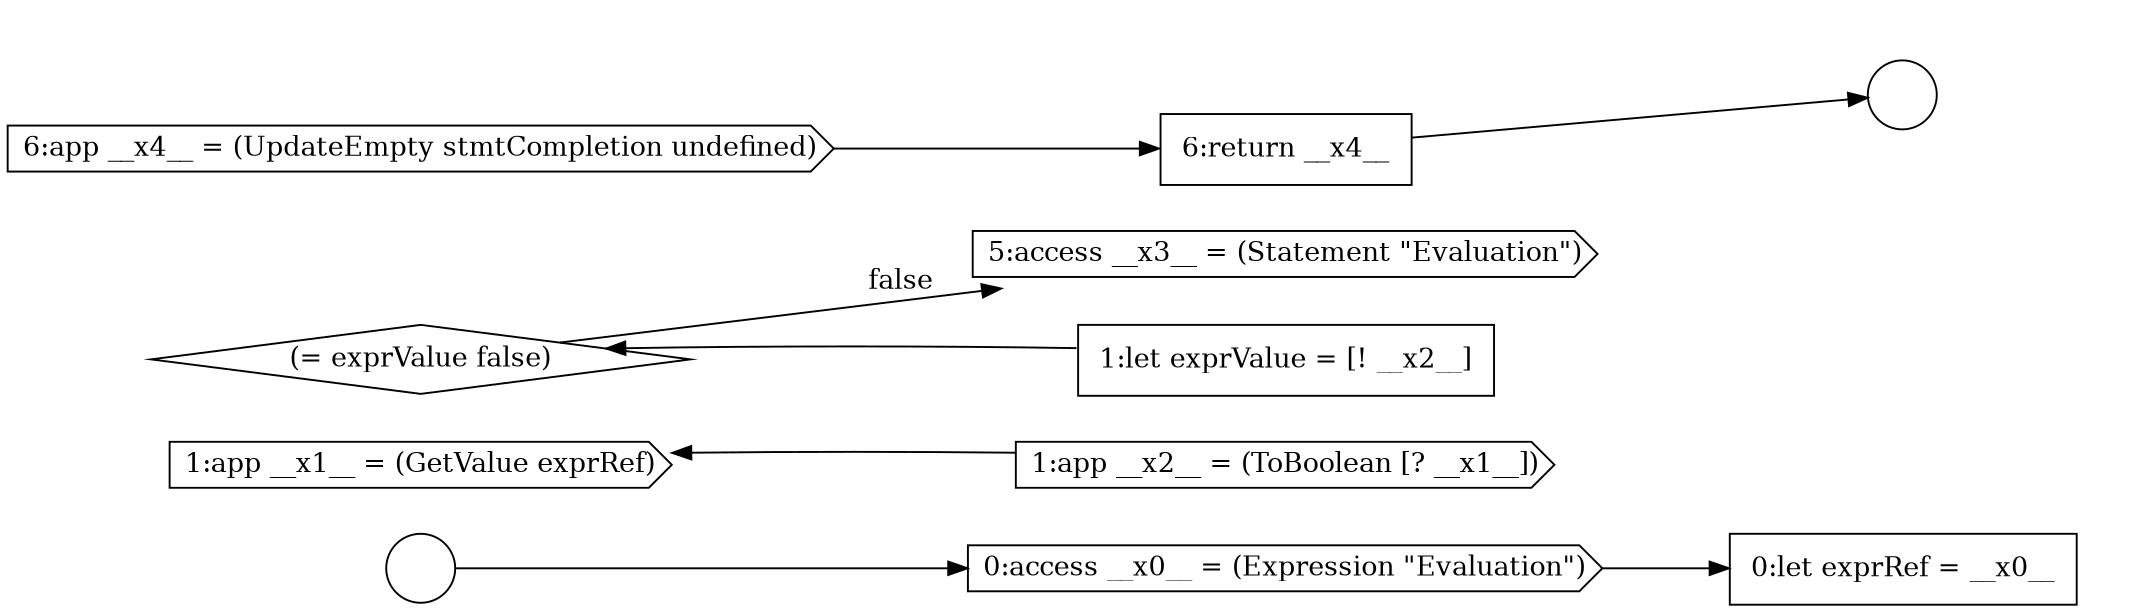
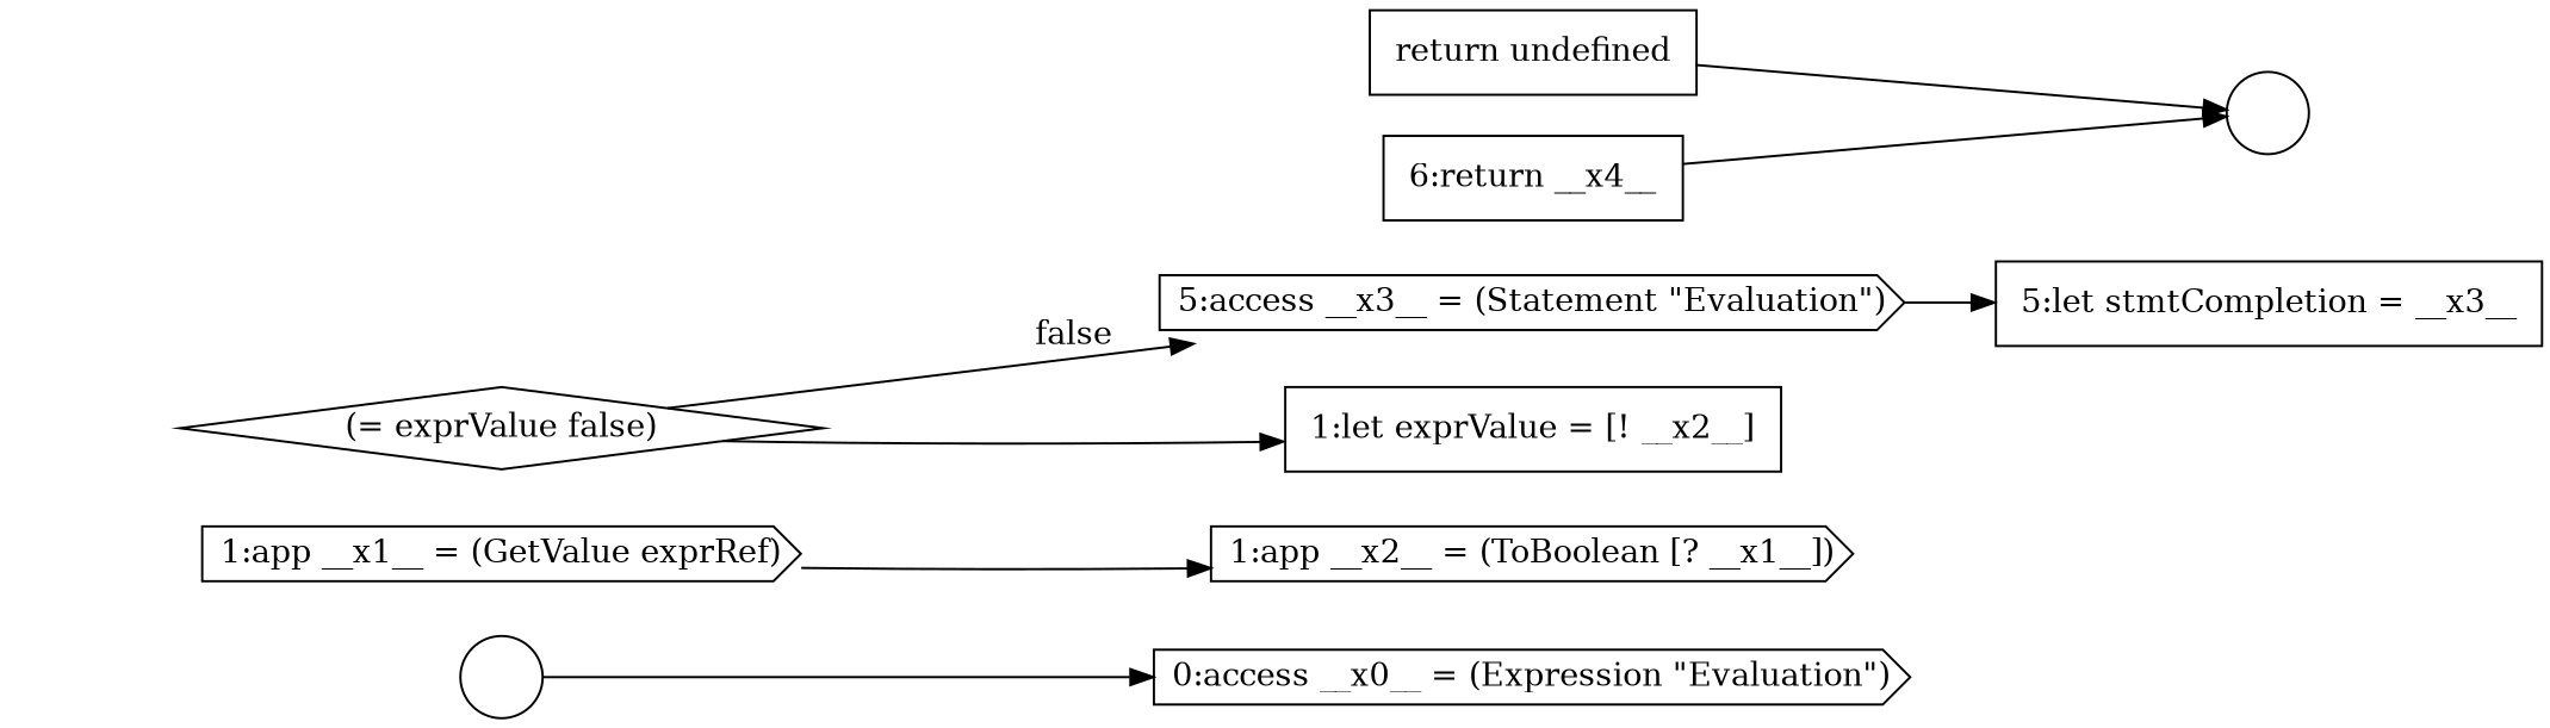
  digraph {
    rankdir=LR
    node [color=black fillcolor=white shape=none style=filled]
    edge [color=black]
-   n1 [label=<<font color="black">     <table border="0" cellborder="1" cellspacing="0" cellpadding="10">       <tr><td align="left">0:let exprRef = __x0__</td></tr>     </table>   </font>> margin=0]
    n2 [label=<<font color="black">1:app __x1__ = (GetValue exprRef)</font>> shape=cds]
    n3 [label=<<font color="black">1:app __x2__ = (ToBoolean [? __x1__])</font>> shape=cds]
    n4 [label=<<font color="black">(= exprValue false)</font>> shape=diamond]
    n5 [label=<<font color="black">5:access __x3__ = (Statement &quot;Evaluation&quot;)</font>> shape=cds]
+   n6 [label=<<font color="black">     <table border="0" cellborder="1" cellspacing="0" cellpadding="10">       <tr><td align="left">5:let stmtCompletion = __x3__</td></tr>     </table>   </font>> margin=0]
+   n7 [label=<<font color="black">     <table border="0" cellborder="1" cellspacing="0" cellpadding="10">       <tr><td align="left">return undefined</td></tr>     </table>   </font>> margin=0]
    n8 [label=" " shape=circle]
    n9 [label=" " shape=circle]
    n10 [label=<<font color="black">0:access __x0__ = (Expression &quot;Evaluation&quot;)</font>> shape=cds]
    n11 [label=<<font color="black">     <table border="0" cellborder="1" cellspacing="0" cellpadding="10">       <tr><td align="left">6:return __x4__</td></tr>     </table>   </font>> margin=0]
-   n12 [label=<<font color="black">6:app __x4__ = (UpdateEmpty stmtCompletion undefined)</font>> shape=cds]
    n13 [label=<<font color="black">     <table border="0" cellborder="1" cellspacing="0" cellpadding="10">       <tr><td align="left">1:let exprValue = [! __x2__]</td></tr>     </table>   </font>> margin=0]
-   n3 -> n2
+   n2 -> n3
    n4 -> n5 [label=<<font color="black">false</font>>]
+   n5 -> n6
+   n7 -> n8
    n9 -> n10
-   n10 -> n1
    n11 -> n8
-   n12 -> n11
-   n13 -> n4
+   n4 -> n13
  }
